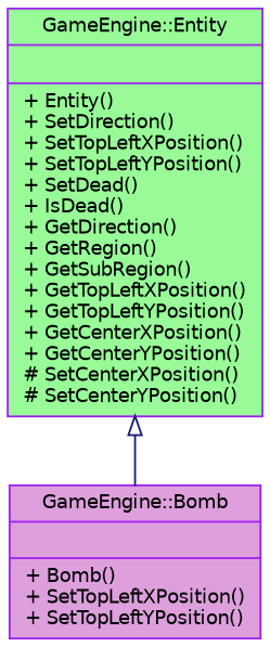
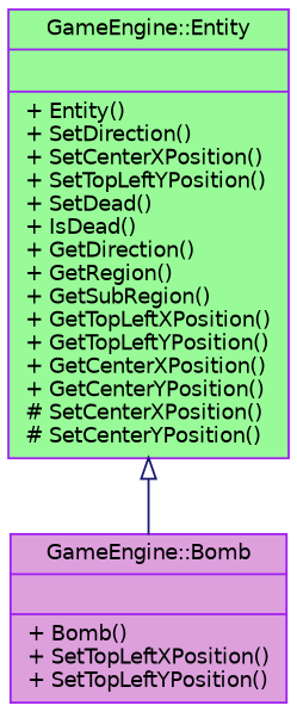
  digraph {
    node [color=purple fontname=Helvetica fontsize=10 shape=record style=filled]
    n1 [fillcolor=plum fontcolor=black height=0.2 label="{GameEngine::Bomb\n||+ Bomb()\l+ SetTopLeftXPosition()\l+ SetTopLeftYPosition()\l}" width=0.4]
-   n2 [fillcolor=palegreen height=0.2 label="{GameEngine::Entity\n||+ Entity()\l+ SetDirection()\l+ SetTopLeftXPosition()\l+ SetTopLeftYPosition()\l+ SetDead()\l+ IsDead()\l+ GetDirection()\l+ GetRegion()\l+ GetSubRegion()\l+ GetTopLeftXPosition()\l+ GetTopLeftYPosition()\l+ GetCenterXPosition()\l+ GetCenterYPosition()\l# SetCenterXPosition()\l# SetCenterYPosition()\l}" width=0.4]
+   n2 [fillcolor=palegreen height=0.2 label="{GameEngine::Entity\n||+ Entity()\l+ SetDirection()\l+ SetCenterXPosition()\l+ SetTopLeftYPosition()\l+ SetDead()\l+ IsDead()\l+ GetDirection()\l+ GetRegion()\l+ GetSubRegion()\l+ GetTopLeftXPosition()\l+ GetTopLeftYPosition()\l+ GetCenterXPosition()\l+ GetCenterYPosition()\l# SetCenterXPosition()\l# SetCenterYPosition()\l}" width=0.4]
    n2 -> n1 [arrowtail=onormal color=midnightblue dir=back fontname=Helvetica fontsize=10 labelfontname=Helvetica labelfontsize=10 style=solid]
  }
